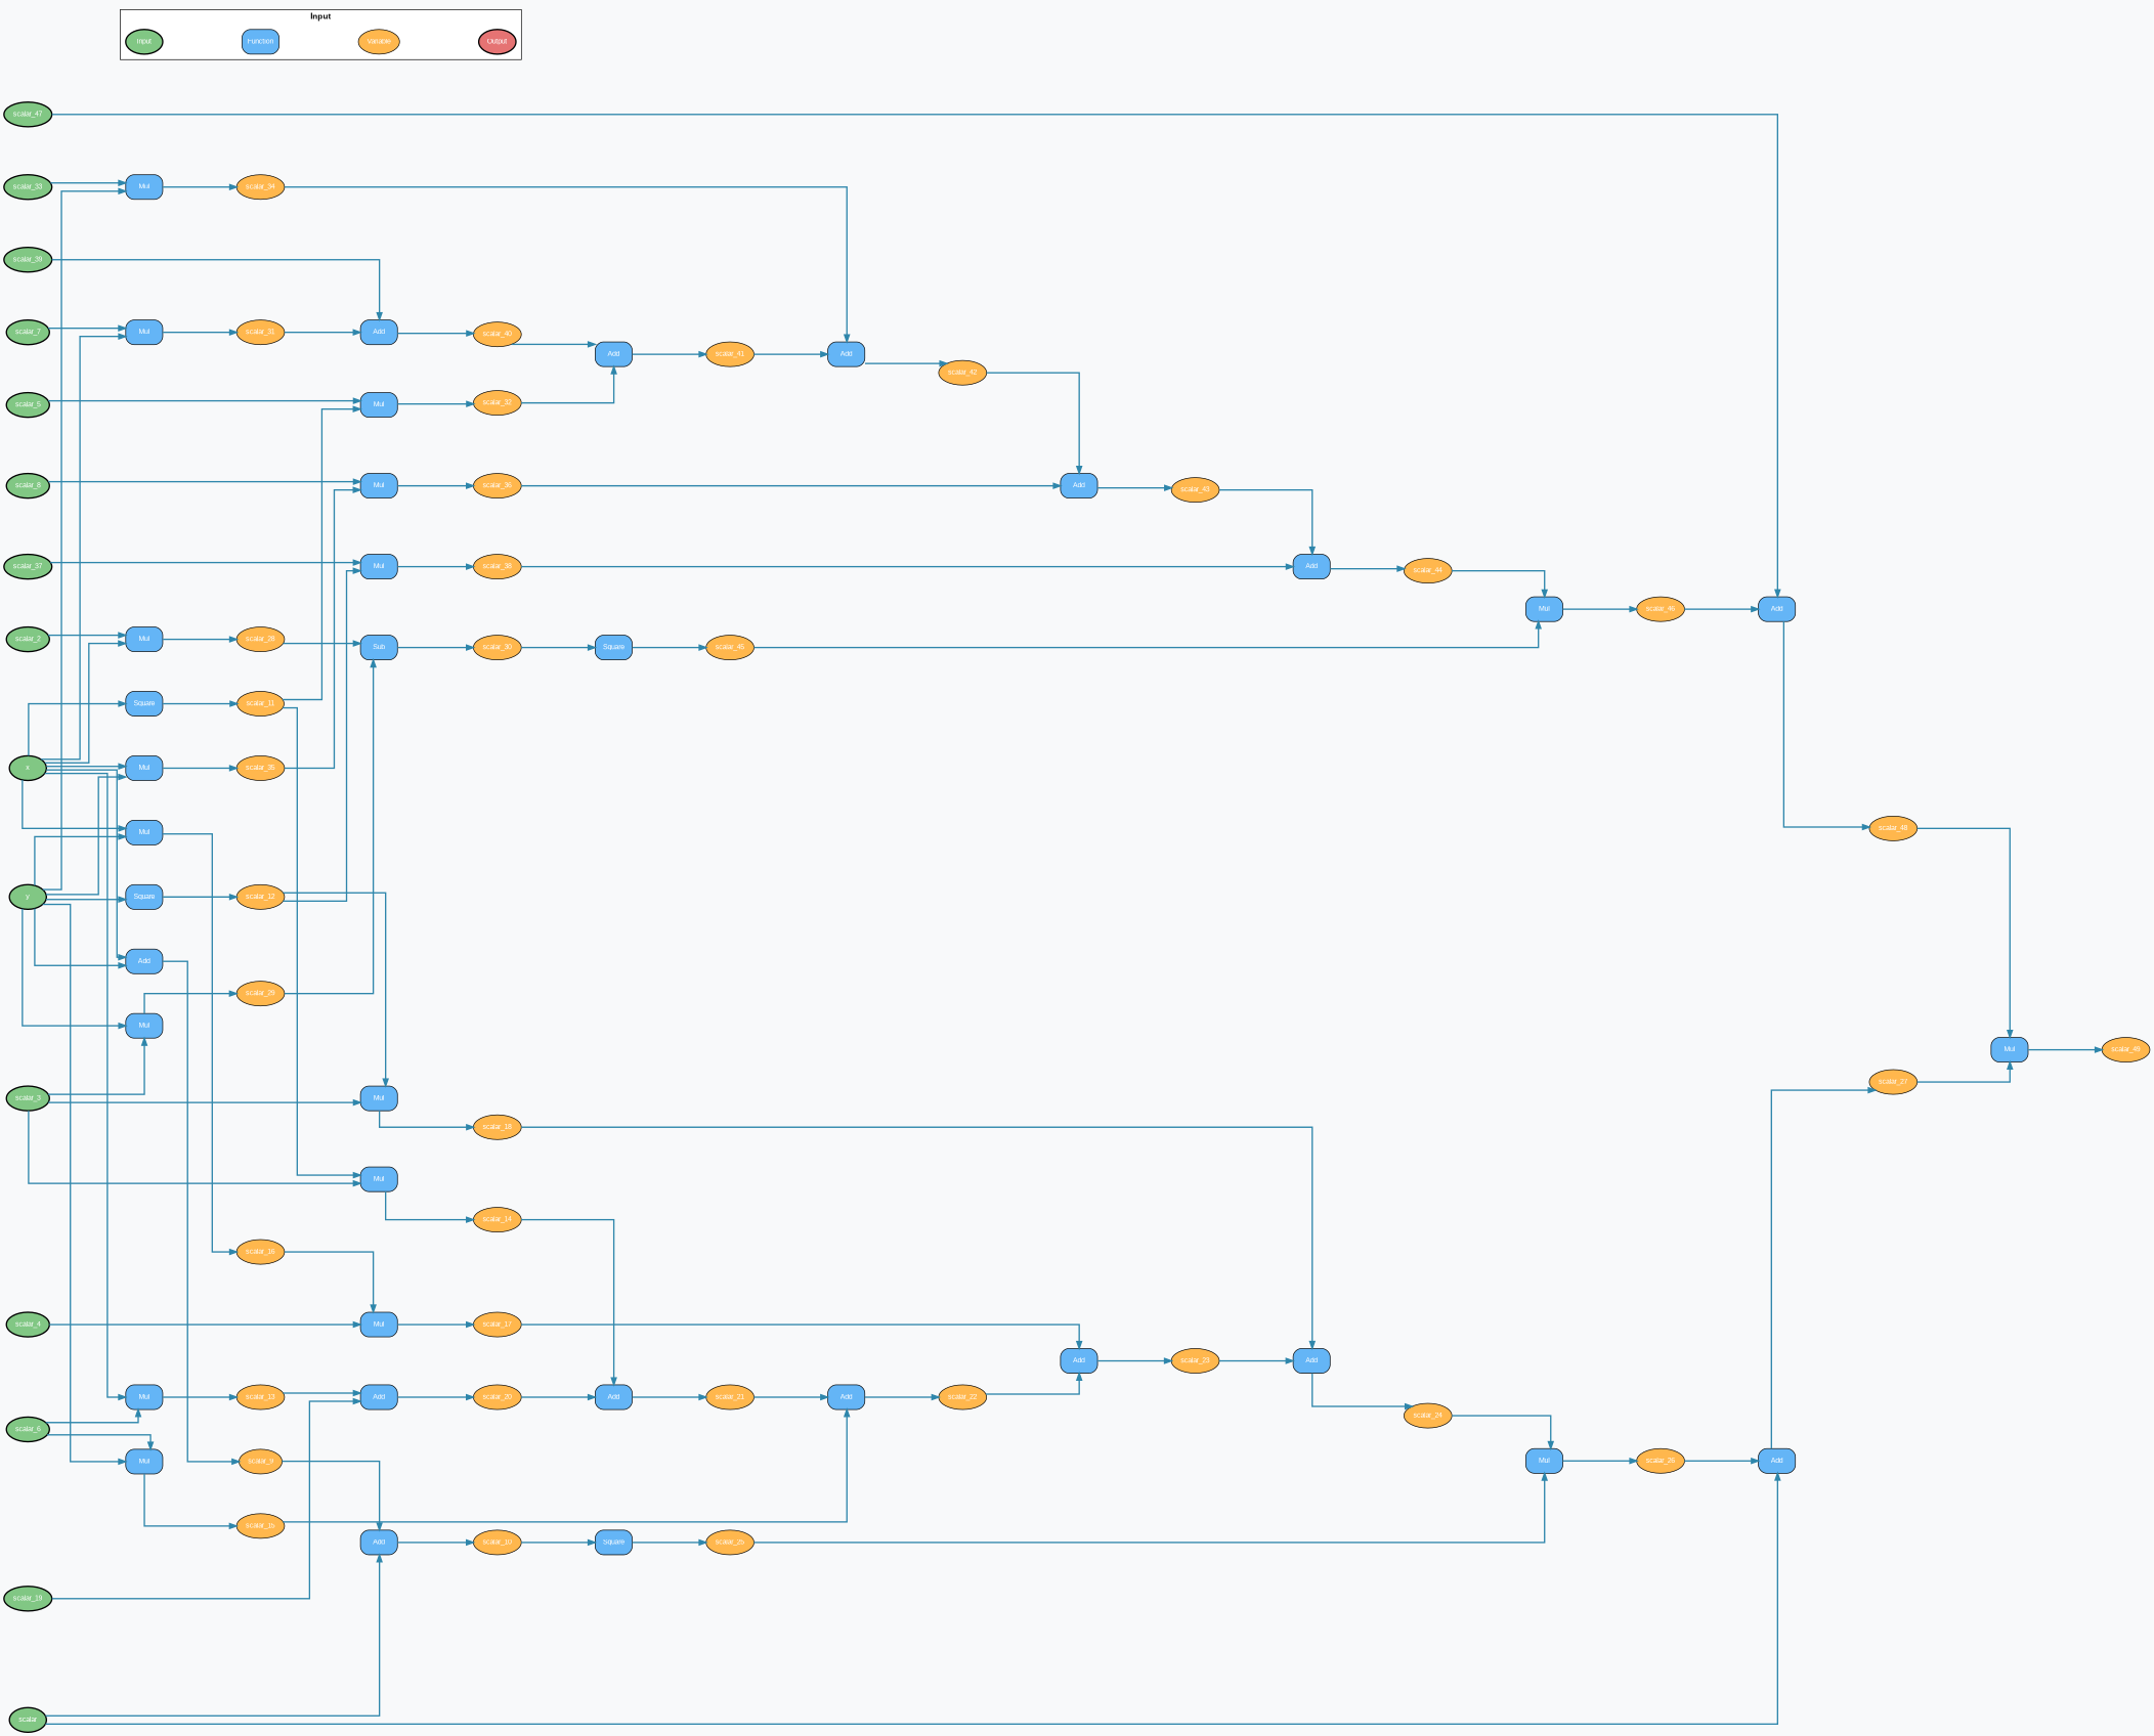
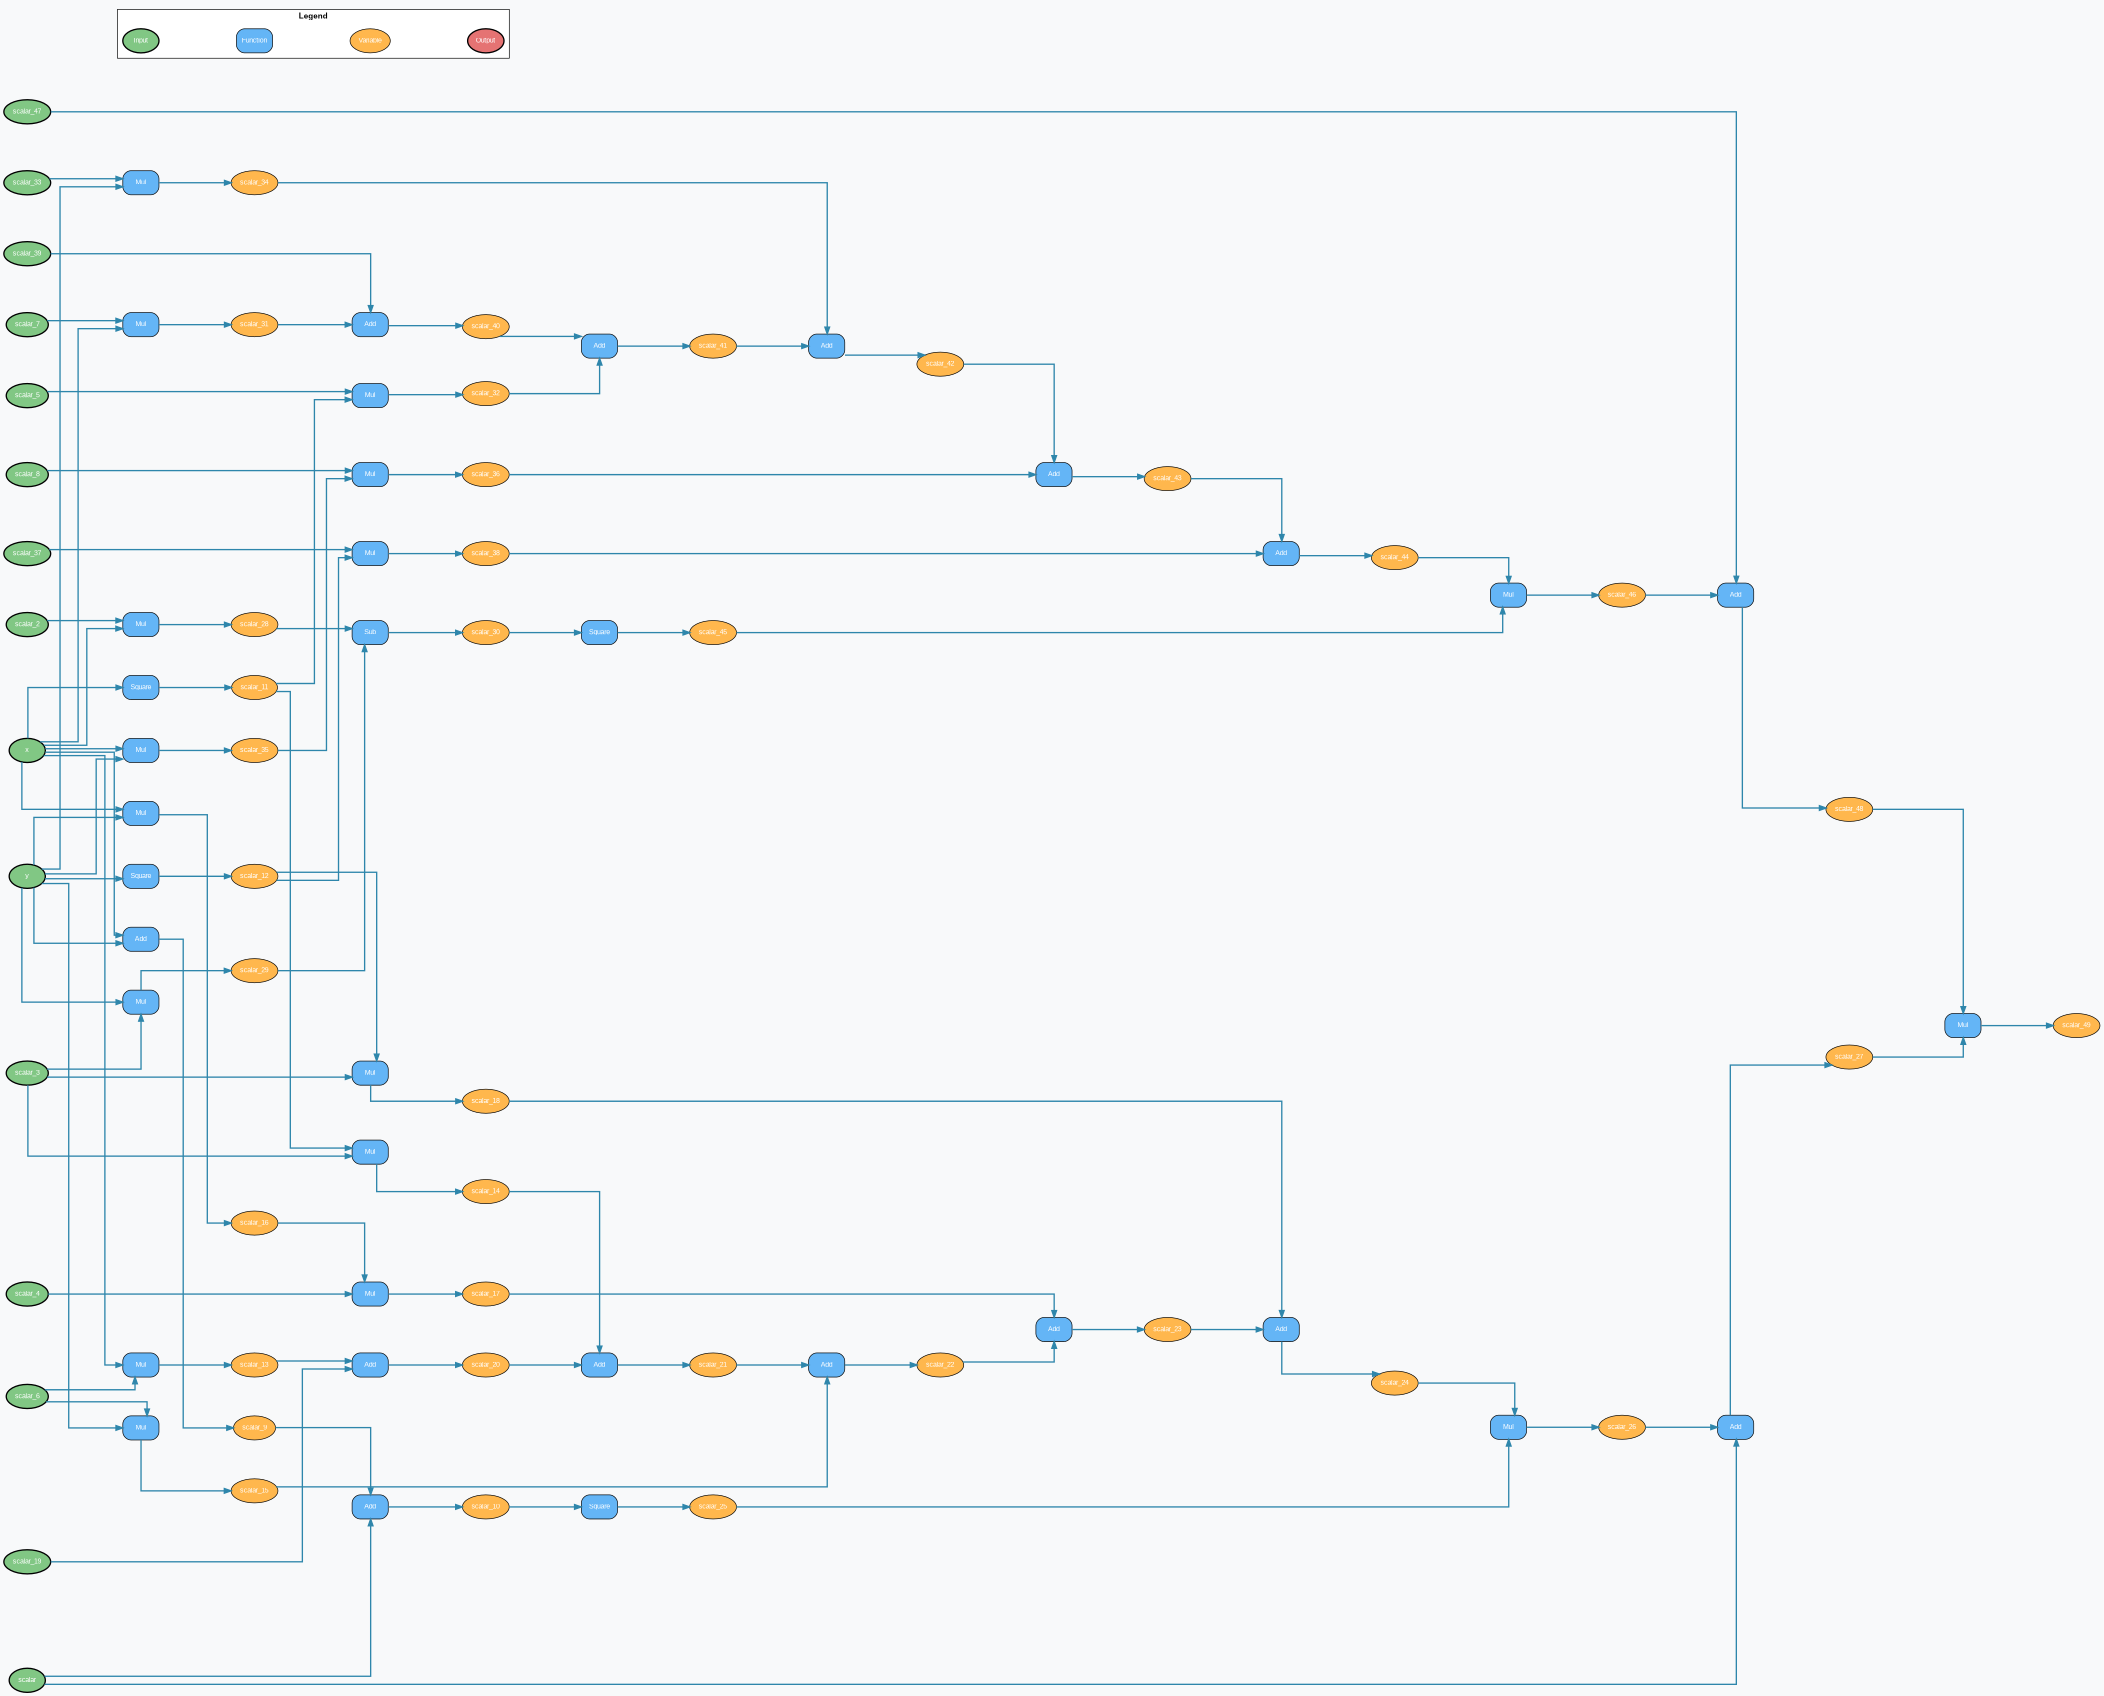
  digraph {
    bgcolor="#F8F9FA"
    nodesep=0.8
    rankdir=LR
    ranksep=1.5
    splines=ortho
    node [fillcolor="#64B5F6" fontcolor=white fontname=Arial fontsize=10 shape=ellipse style="filled,rounded"]
    edge [color="#2E86AB" fontname=Arial fontsize=8 penwidth=2 style=solid]
    n1 [fillcolor="#81C784" label=scalar_4 style="filled,bold"]
    n2 [fillcolor="#81C784" label=scalar_19 style="filled,bold"]
    n3 [fillcolor="#81C784" label=y style="filled,bold"]
    n4 [fillcolor="#81C784" label=scalar_3 style="filled,bold"]
    n5 [fillcolor="#81C784" label=scalar_33 style="filled,bold"]
    n6 [fillcolor="#81C784" label=scalar_39 style="filled,bold"]
    n7 [fillcolor="#81C784" label=scalar style="filled,bold"]
    n8 [fillcolor="#81C784" label=scalar_5 style="filled,bold"]
    n9 [fillcolor="#81C784" label=scalar_7 style="filled,bold"]
    n10 [fillcolor="#81C784" label=x style="filled,bold"]
    n11 [fillcolor="#81C784" label=scalar_2 style="filled,bold"]
    n12 [fillcolor="#81C784" label=scalar_6 style="filled,bold"]
    n13 [fillcolor="#81C784" label=scalar_8 style="filled,bold"]
    n14 [fillcolor="#81C784" label=scalar_37 style="filled,bold"]
    n15 [fillcolor="#81C784" label=scalar_47 style="filled,bold"]
    n16 [fillcolor="#81C784" label=Input style="filled,bold"]
    n17 [label=Function shape=box]
    n18 [fillcolor="#FFB74D" label=Variable style=filled]
    n19 [fillcolor="#E57373" label=Output style="filled,bold"]
    n20 [fillcolor="#FFB74D" label=scalar_46 style=filled]
    n21 [label=Add shape=box]
    n22 [fillcolor="#FFB74D" label=scalar_41 style=filled]
    n23 [label=Add shape=box]
    n24 [fillcolor="#FFB74D" label=scalar_40 style=filled]
    n25 [label=Add shape=box]
    n26 [label=Mul shape=box]
    n27 [label=Mul shape=box]
    n28 [fillcolor="#FFB74D" label=scalar_18 style=filled]
    n29 [label=Add shape=box]
    n30 [label=Mul shape=box]
    n31 [fillcolor="#FFB74D" label=scalar_26 style=filled]
    n32 [fillcolor="#FFB74D" label=scalar_29 style=filled]
    n33 [label=Sub shape=box]
    n34 [label=Square shape=box]
    n35 [fillcolor="#FFB74D" label=scalar_11 style=filled]
    n36 [fillcolor="#FFB74D" label=scalar_49 style=filled]
    n37 [label=Mul shape=box]
    n38 [label=Square shape=box]
    n39 [label=Mul shape=box]
    n40 [label=Mul shape=box]
    n41 [label=Mul shape=box]
    n42 [label=Add shape=box]
    n43 [label=Mul shape=box]
    n44 [fillcolor="#FFB74D" label=scalar_38 style=filled]
    n45 [label=Add shape=box]
    n46 [label=Mul shape=box]
    n47 [fillcolor="#FFB74D" label=scalar_36 style=filled]
    n48 [label=Mul shape=box]
    n49 [label=Mul shape=box]
    n50 [fillcolor="#FFB74D" label=scalar_31 style=filled]
    n51 [fillcolor="#FFB74D" label=scalar_44 style=filled]
    n52 [label=Mul shape=box]
    n53 [label=Add shape=box]
    n54 [fillcolor="#FFB74D" label=scalar_24 style=filled]
    n55 [label=Add shape=box]
    n56 [fillcolor="#FFB74D" label=scalar_22 style=filled]
    n57 [fillcolor="#FFB74D" label=scalar_20 style=filled]
    n58 [fillcolor="#FFB74D" label=scalar_21 style=filled]
    n59 [fillcolor="#FFB74D" label=scalar_30 style=filled]
    n60 [label=Square shape=box]
    n61 [fillcolor="#FFB74D" label=scalar_35 style=filled]
    n62 [label=Add shape=box]
    n63 [fillcolor="#FFB74D" label=scalar_43 style=filled]
    n64 [fillcolor="#FFB74D" label=scalar_15 style=filled]
    n65 [fillcolor="#FFB74D" label=scalar_17 style=filled]
    n66 [label=Add shape=box]
    n67 [label=Mul shape=box]
    n68 [fillcolor="#FFB74D" label=scalar_28 style=filled]
    n69 [label=Mul shape=box]
    n70 [fillcolor="#FFB74D" label=scalar_32 style=filled]
    n71 [label=Add shape=box]
    n72 [fillcolor="#FFB74D" label=scalar_12 style=filled]
    n73 [label=Mul shape=box]
    n74 [fillcolor="#FFB74D" label=scalar_48 style=filled]
    n75 [label=Mul shape=box]
    n76 [fillcolor="#FFB74D" label=scalar_45 style=filled]
    n77 [label=Add shape=box]
    n78 [label=Add shape=box]
    n79 [fillcolor="#FFB74D" label=scalar_14 style=filled]
    n80 [label=Add shape=box]
    n81 [fillcolor="#FFB74D" label=scalar_25 style=filled]
    n82 [fillcolor="#FFB74D" label=scalar_10 style=filled]
    n83 [fillcolor="#FFB74D" label=scalar_23 style=filled]
    n84 [label=Mul shape=box]
    n85 [fillcolor="#FFB74D" label=scalar_27 style=filled]
    n86 [fillcolor="#FFB74D" label=scalar_34 style=filled]
    n87 [fillcolor="#FFB74D" label=scalar_42 style=filled]
    n88 [label=Square shape=box]
    n89 [fillcolor="#FFB74D" label=scalar_13 style=filled]
    n90 [fillcolor="#FFB74D" label=scalar_16 style=filled]
    n91 [fillcolor="#FFB74D" label=scalar_9 style=filled]
    subgraph sub_1 {
      rank=source
      n1
      n2
      n3
      n4
      n5
      n6
      n7
      n8
      n9
      n10
      n11
      n12
      n13
      n14
      n15
    }
    subgraph cluster_2 {
      fillcolor="#FFFFFF"
      fontname="Arial Bold"
      fontsize=12
-     label=Input
+     label=Legend
      style=filled
      n16
      n17
      n18
      n19
    }
    n1 -> n26
    n2 -> n29
    n3 -> n37
    n3 -> n38
    n3 -> n39
    n3 -> n40
    n3 -> n41
    n3 -> n42
    n3 -> n43
    n4 -> n27
    n4 -> n41
    n4 -> n48
    n5 -> n40
    n6 -> n71
    n7 -> n77
    n7 -> n78
    n8 -> n69
    n9 -> n49
    n10 -> n34
    n10 -> n37
    n10 -> n42
    n10 -> n43
    n10 -> n49
    n10 -> n67
    n10 -> n84
    n11 -> n67
    n12 -> n39
    n12 -> n84
    n13 -> n46
    n14 -> n73
    n15 -> n21
    n16 -> n17 [style=invis color="" penwidth=""]
    n17 -> n18 [style=invis color="" penwidth=""]
    n18 -> n19 [style=invis color="" penwidth=""]
    n20 -> n21
    n21 -> n74
    n22 -> n23
    n23 -> n87
    n24 -> n25
    n25 -> n22
    n26 -> n65
    n27 -> n28
    n28 -> n53
    n29 -> n57
    n30 -> n31
    n31 -> n78
    n32 -> n33
    n33 -> n59
    n34 -> n35
    n35 -> n48
    n35 -> n69
    n37 -> n61
    n38 -> n72
    n39 -> n64
    n40 -> n86
    n41 -> n32
    n42 -> n91
    n43 -> n90
    n44 -> n45
    n45 -> n51
    n46 -> n47
    n47 -> n62
    n48 -> n79
    n49 -> n50
    n50 -> n71
    n51 -> n52
    n52 -> n20
    n53 -> n54
    n54 -> n30
    n55 -> n56
    n56 -> n66
    n57 -> n80
    n58 -> n55
    n59 -> n60
    n60 -> n76
    n61 -> n46
    n62 -> n63
    n63 -> n45
    n64 -> n55
    n65 -> n66
    n66 -> n83
    n67 -> n68
    n68 -> n33
    n69 -> n70
    n70 -> n25
    n71 -> n24
    n72 -> n27
    n72 -> n73
    n73 -> n44
    n74 -> n75
    n75 -> n36
    n76 -> n52
    n77 -> n82
    n78 -> n85
    n79 -> n80
    n80 -> n58
    n81 -> n30
    n82 -> n88
    n83 -> n53
    n84 -> n89
    n85 -> n75
    n86 -> n23
    n87 -> n62
    n88 -> n81
    n89 -> n29
    n90 -> n26
    n91 -> n77
  }
